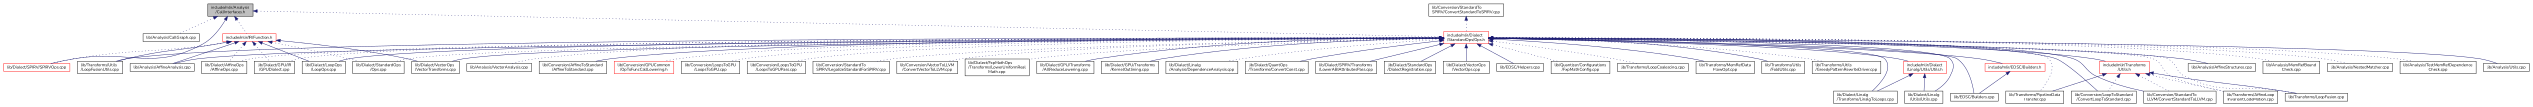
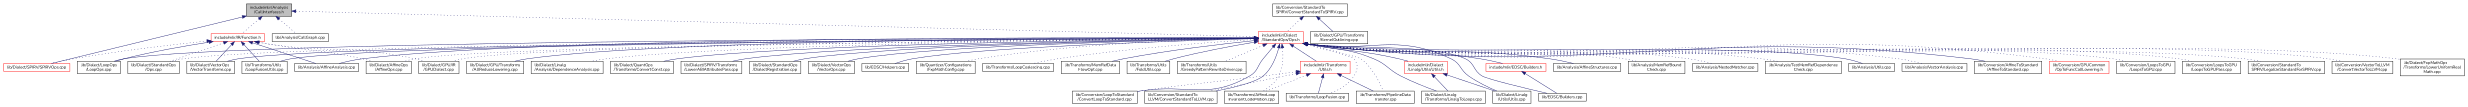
  digraph {
    fontname=Nunito
    node [color=black fontname=Nunito fontsize=10 shape=record]
    edge [color=midnightblue dir=back fontname=Nunito fontsize=10 labelfontname=Helvetica labelfontsize=10 style=solid]
    n1 [fillcolor=grey75 fontcolor=black height=0.2 label="include/mlir/Analysis\l/CallInterfaces.h" style=filled width=0.4]
    n2 [color=red height=0.2 label="include/mlir/Dialect\l/StandardOps/Ops.h" width=0.4]
    n3 [color=red height=0.2 label="include/mlir/IR/Function.h" width=0.4]
    n4 [color=red height=0.2 label="lib/Dialect/SPIRV/SPIRVOps.cpp" width=0.4]
    n5 [height=0.2 label="lib/Analysis/CallGraph.cpp" width=0.4]
    n6 [color=red height=0.2 label="include/mlir/Dialect\l/Linalg/Utils/Utils.h" width=0.4]
    n7 [height=0.2 label="lib/Dialect/Linalg\l/Transforms/LinalgToLoops.cpp" width=0.4]
    n8 [height=0.2 label="lib/Dialect/Linalg\l/Utils/Utils.cpp" width=0.4]
    n9 [color=red height=0.2 label="include/mlir/EDSC/Builders.h" width=0.4]
    n10 [height=0.2 label="lib/EDSC/Builders.cpp" width=0.4]
    n11 [color=red height=0.2 label="include/mlir/Transforms\l/Utils.h" width=0.4]
    n12 [height=0.2 label="lib/Conversion/LoopToStandard\l/ConvertLoopToStandard.cpp" width=0.4]
    n13 [height=0.2 label="lib/Conversion/StandardTo\lLLVM/ConvertStandardToLLVM.cpp" width=0.4]
    n14 [height=0.2 label="lib/Transforms/AffineLoop\lInvariantCodeMotion.cpp" width=0.4]
    n15 [height=0.2 label="lib/Transforms/LoopFusion.cpp" width=0.4]
    n16 [height=0.2 label="lib/Transforms/PipelineData\lTransfer.cpp" width=0.4]
    n17 [height=0.2 label="lib/Analysis/AffineAnalysis.cpp" width=0.4]
    n18 [height=0.2 label="lib/Analysis/AffineStructures.cpp" width=0.4]
    n19 [height=0.2 label="lib/Analysis/MemRefBound\lCheck.cpp" width=0.4]
    n20 [height=0.2 label="lib/Analysis/NestedMatcher.cpp" width=0.4]
    n21 [height=0.2 label="lib/Analysis/TestMemRefDependence\lCheck.cpp" width=0.4]
    n22 [height=0.2 label="lib/Analysis/Utils.cpp" width=0.4]
    n23 [height=0.2 label="lib/Analysis/VectorAnalysis.cpp" width=0.4]
    n24 [height=0.2 label="lib/Conversion/AffineToStandard\l/AffineToStandard.cpp" width=0.4]
    n25 [color=red height=0.2 label="lib/Conversion/GPUCommon\l/OpToFuncCallLowering.h" width=0.4]
    n26 [height=0.2 label="lib/Conversion/LoopsToGPU\l/LoopsToGPU.cpp" width=0.4]
    n27 [height=0.2 label="lib/Conversion/LoopsToGPU\l/LoopsToGPUPass.cpp" width=0.4]
    n28 [height=0.2 label="lib/Conversion/StandardTo\lSPIRV/LegalizeStandardForSPIRV.cpp" width=0.4]
    n29 [height=0.2 label="lib/Conversion/VectorToLLVM\l/ConvertVectorToLLVM.cpp" width=0.4]
    n30 [height=0.2 label="lib/Dialect/AffineOps\l/AffineOps.cpp" width=0.4]
    n31 [height=0.2 label="lib/Dialect/FxpMathOps\l/Transforms/LowerUniformReal\lMath.cpp" width=0.4]
    n32 [height=0.2 label="lib/Dialect/GPU/IR\l/GPUDialect.cpp" width=0.4]
    n33 [height=0.2 label="lib/Dialect/GPU/Transforms\l/AllReduceLowering.cpp" width=0.4]
    n34 [height=0.2 label="lib/Dialect/GPU/Transforms\l/KernelOutlining.cpp" width=0.4]
    n35 [height=0.2 label="lib/Dialect/Linalg\l/Analysis/DependenceAnalysis.cpp" width=0.4]
    n36 [height=0.2 label="lib/Dialect/LoopOps\l/LoopOps.cpp" width=0.4]
    n37 [height=0.2 label="lib/Dialect/QuantOps\l/Transforms/ConvertConst.cpp" width=0.4]
    n38 [height=0.2 label="lib/Dialect/SPIRV/Transforms\l/LowerABIAttributesPass.cpp" width=0.4]
    n39 [height=0.2 label="lib/Dialect/StandardOps\l/DialectRegistration.cpp" width=0.4]
    n40 [height=0.2 label="lib/Dialect/StandardOps\l/Ops.cpp" width=0.4]
    n41 [height=0.2 label="lib/Dialect/VectorOps\l/VectorOps.cpp" width=0.4]
    n42 [height=0.2 label="lib/Dialect/VectorOps\l/VectorTransforms.cpp" width=0.4]
    n43 [height=0.2 label="lib/EDSC/Helpers.cpp" width=0.4]
    n44 [height=0.2 label="lib/Quantizer/Configurations\l/FxpMathConfig.cpp" width=0.4]
    n45 [height=0.2 label="lib/Transforms/LoopCoalescing.cpp" width=0.4]
    n46 [height=0.2 label="lib/Transforms/MemRefData\lFlowOpt.cpp" width=0.4]
    n47 [height=0.2 label="lib/Transforms/Utils\l/FoldUtils.cpp" width=0.4]
    n48 [height=0.2 label="lib/Transforms/Utils\l/GreedyPatternRewriteDriver.cpp" width=0.4]
    n49 [height=0.2 label="lib/Transforms/Utils\l/LoopFusionUtils.cpp" width=0.4]
    n50 [height=0.2 label="lib/Conversion/StandardTo\lSPIRV/ConvertStandardToSPIRV.cpp" width=0.4]
    n1 -> n2 [style=dotted]
    n1 -> n3 [style=dotted]
    n1 -> n4
    n1 -> n5 [style=dotted]
    n2 -> n6
    n2 -> n7
    n2 -> n8
    n2 -> n9
    n2 -> n10
    n2 -> n11
    n2 -> n12
    n2 -> n13
    n2 -> n14 [style=dotted]
    n2 -> n15 [style=dotted]
    n2 -> n16 [style=dotted]
    n2 -> n17
    n2 -> n18
    n2 -> n19 [style=dotted]
    n2 -> n20 [style=dotted]
    n2 -> n21 [style=dotted]
    n2 -> n22
    n2 -> n23 [style=dotted]
    n2 -> n24
    n2 -> n25 [style=dotted]
    n2 -> n26 [style=dotted]
    n2 -> n27 [style=dotted]
    n2 -> n28 [style=dotted]
    n2 -> n29 [style=dotted]
    n2 -> n30 [style=dotted]
    n2 -> n31 [style=dotted]
    n2 -> n32 [style=dotted]
    n2 -> n33
-   n2 -> n34
+   n50 -> n34
    n2 -> n35 [style=dotted]
    n2 -> n36
    n2 -> n37
    n2 -> n38
    n2 -> n39
    n2 -> n40 [style=dotted]
    n2 -> n41
    n2 -> n42
    n2 -> n43
    n2 -> n44 [style=dotted]
    n2 -> n45 [style=dotted]
    n2 -> n46
    n2 -> n47
    n2 -> n48 [style=dotted]
    n2 -> n49
    n3 -> n4 [style=dotted]
    n3 -> n17
    n3 -> n30 [style=dotted]
    n3 -> n32 [style=dotted]
    n3 -> n36
    n3 -> n40 [style=dotted]
    n3 -> n42
    n3 -> n49
    n6 -> n7
    n6 -> n8
    n9 -> n10
    n11 -> n12 [style=dotted]
    n11 -> n13 [style=dotted]
    n11 -> n14 [style=dotted]
    n11 -> n15
    n11 -> n16
    n50 -> n2 [style=dotted]
  }
